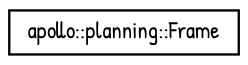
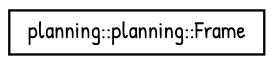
  digraph {
    rankdir=LR
    fontname="Patrick Hand"
-   n1 [color=black fillcolor=white fontname="Patrick Hand" fontsize=10 height=0.2 label="apollo::planning::Frame" shape=record style=filled width=0.4]
+   n1 [color=black fillcolor=white fontname="Patrick Hand" fontsize=10 height=0.2 label="planning::planning::Frame" shape=record style=filled width=0.4]
  }
